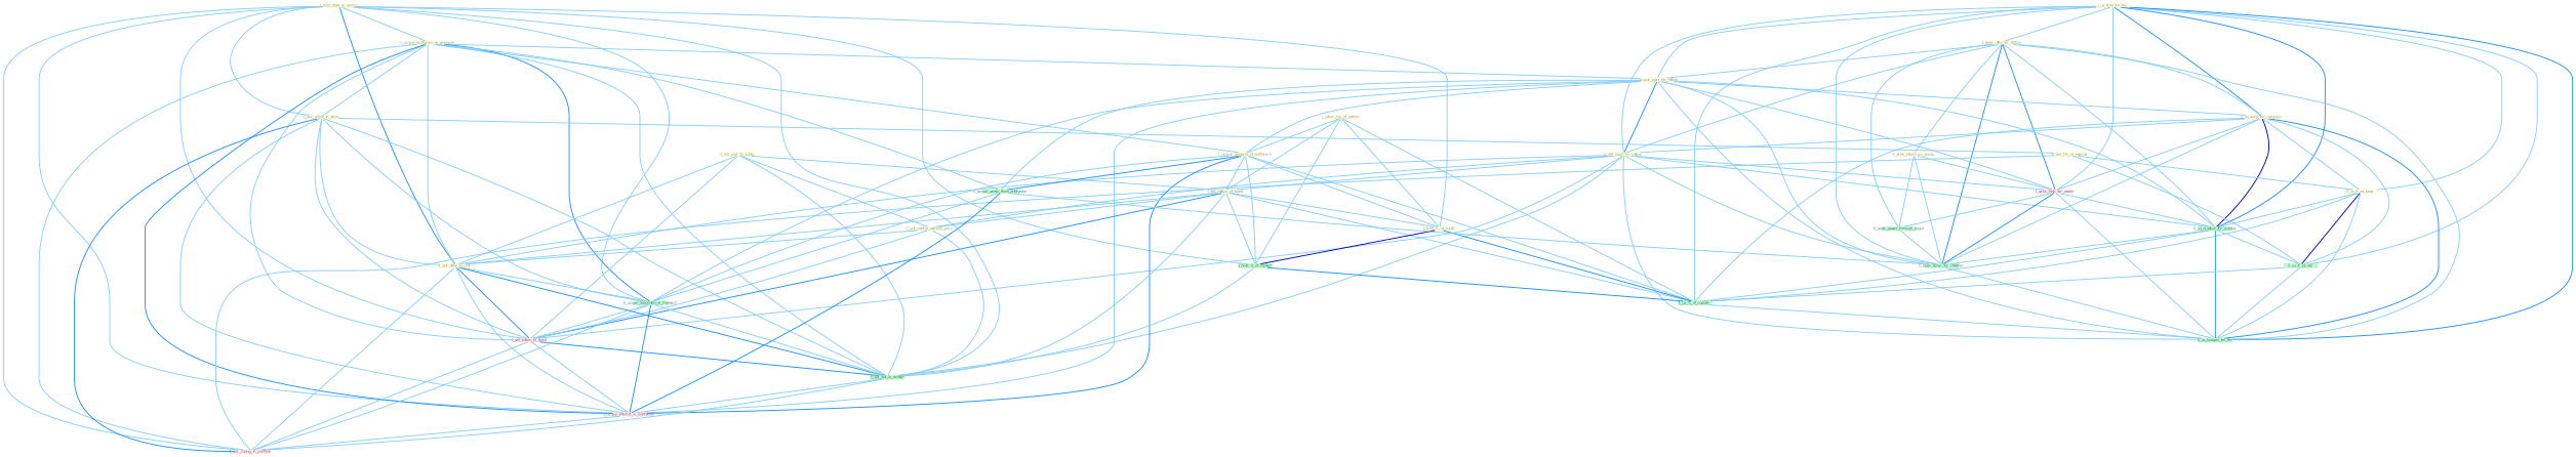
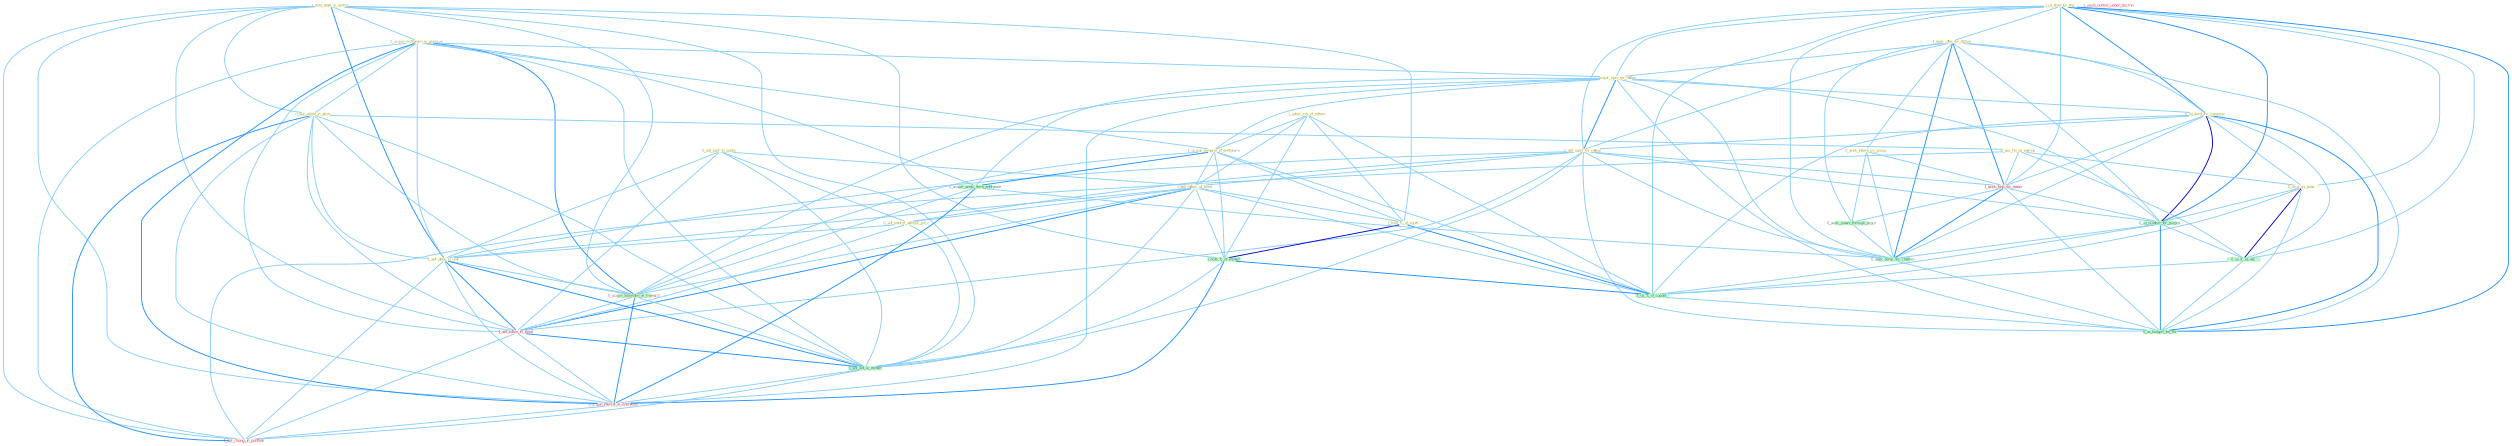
  graph {
    fontname="Comic Neue"
    node [color="#ffffe0" fixedsize=true fontcolor="#8b7d6b" fontname="Comic Neue" fontsize=4 shape=polygon style=filled]
    edge [color="#87cefa" fontname="Comic Neue" w=1]
    "1_hold_stake_in_ventur " [height=.06 width=.5]
    "1_us_term_for_the " [height=.06 width=.5]
    "1_seek_offer_for_station " [height=.06 width=.5]
    "0_acquir_entitynam_in_yearnum " [height=.06 width=.5]
    "0_acquir_oper_for_million " [height=.06 width=.5]
    "0_us_word_for_congress " [height=.06 width=.5]
    "0_seek_inform_on_group " [height=.06 width=.5]
    "0_see_volatil_in_stock " [height=.06 width=.5]
    "1_usher_era_of_reform " [height=.06 width=.5]
    "0_see_thi_as_exercis " [height=.06 width=.5]
    "0_sell_part_to_public " [height=.06 width=.5]
    "0_sell_asset_for_million " [height=.06 width=.5]
    "1_acquir_remaind_of_entitynam " [height=.06 width=.5]
    "0_us_it_as_base " [height=.06 width=.5]
    "1_sell_million_of_bond " [height=.06 width=.5]
    "0_sell_institut_without_price " [height=.06 width=.5]
    "1_sell_stake_in_unit " [height=.06 width=.5]
    "1_hold_%_of_equiti " [height=.06 width=.5]
    "1_seek_help_for_owner " [color="#fff0f5" fontcolor="#b22222" height=.06 width=.5]
    "1_sell_billion_in_bond " [color="#fff0f5" fontcolor="#b22222" height=.06 width=.5]
+   "1_usurp_author_under_doctrin " [color="#fff0f5" fontcolor="#b22222" height=.06 width=.5]
    "1_acquir_interest_in_entitynam " [color="#fff0f5" fontcolor="#b22222" height=.06 width=.5]
    "1_see_chang_in_portfolio " [color="#fff0f5" fontcolor="#b22222" height=.06 width=.5]
    "1_hold_%_of_market " [color="#BDFCC9" fontcolor="#2f4f4f" height=.06 width=.5]
-   "0_acquir_laboratori_in_transact " [color="#BDFCC9" fontcolor="#2f4f4f" height=.06 width=.5]
+   "0_acquir_laboratori_in_transact " [color="#BDFCC9" fontcolor="#b22222" height=.06 width=.5]
    n26 [color="#BDFCC9" fontcolor="#2f4f4f" height=.06 label="0_sell_sell_in_market" width=.5]
    "0_us_number_for_purpos " [color="#BDFCC9" fontcolor="#2f4f4f" height=.06 width=.5]
    "0_us_it_as_wai " [color="#BDFCC9" fontcolor="#2f4f4f" height=.06 width=.5]
    "1_us_%_of_capabl " [color="#BDFCC9" fontcolor="#2f4f4f" height=.06 width=.5]
    "0_seek_servic_for_children " [color="#BDFCC9" fontcolor="#2f4f4f" height=.06 width=.5]
    "0_us_budget_for_thi " [color="#BDFCC9" fontcolor="#2f4f4f" height=.06 width=.5]
    "0_seek_power_through_regul " [color="#BDFCC9" fontcolor="#2f4f4f" height=.06 width=.5]
    "0_acquir_servic_from_entitynam " [color="#BDFCC9" fontcolor="#2f4f4f" height=.06 width=.5]
    subgraph sub_1 {
      "1_hold_stake_in_ventur "
      "1_us_term_for_the "
      "1_seek_offer_for_station "
      "0_acquir_entitynam_in_yearnum "
      "0_acquir_oper_for_million "
      "0_us_word_for_congress "
      "0_seek_inform_on_group "
      "0_see_volatil_in_stock "
      "1_usher_era_of_reform "
      "0_see_thi_as_exercis "
      "0_sell_part_to_public "
      "0_sell_asset_for_million "
      "1_acquir_remaind_of_entitynam "
      "0_us_it_as_base "
      "1_sell_million_of_bond "
      "0_sell_institut_without_price "
      "1_sell_stake_in_unit "
      "1_hold_%_of_equiti "
    }
    subgraph sub_2 {
      "1_seek_help_for_owner "
      "1_sell_billion_in_bond "
+     "1_usurp_author_under_doctrin "
      "1_acquir_interest_in_entitynam "
      "1_see_chang_in_portfolio "
    }
    "1_hold_stake_in_ventur " -- "0_acquir_entitynam_in_yearnum "
    "1_hold_stake_in_ventur " -- "0_see_volatil_in_stock "
    "1_hold_stake_in_ventur " -- "1_sell_stake_in_unit " [color="#1e90ff" w=2]
    "1_hold_stake_in_ventur " -- "1_hold_%_of_equiti "
    "1_hold_stake_in_ventur " -- "1_sell_billion_in_bond "
    "1_hold_stake_in_ventur " -- "1_acquir_interest_in_entitynam "
    "1_hold_stake_in_ventur " -- "1_see_chang_in_portfolio "
    "1_hold_stake_in_ventur " -- "1_hold_%_of_market "
    "1_hold_stake_in_ventur " -- "0_acquir_laboratori_in_transact "
    "1_hold_stake_in_ventur " -- n26
    "1_us_term_for_the " -- "1_seek_offer_for_station "
    "1_us_term_for_the " -- "0_acquir_oper_for_million "
    "1_us_term_for_the " -- "0_us_word_for_congress " [color="#1e90ff" w=2]
    "1_us_term_for_the " -- "0_sell_asset_for_million "
    "1_us_term_for_the " -- "0_us_it_as_base "
    "1_us_term_for_the " -- "1_seek_help_for_owner "
    "1_us_term_for_the " -- "0_us_number_for_purpos " [color="#1e90ff" w=2]
    "1_us_term_for_the " -- "0_us_it_as_wai "
    "1_us_term_for_the " -- "1_us_%_of_capabl "
    "1_us_term_for_the " -- "0_seek_servic_for_children "
    "1_us_term_for_the " -- "0_us_budget_for_thi " [color="#1e90ff" w=2]
    "1_seek_offer_for_station " -- "0_acquir_oper_for_million "
    "1_seek_offer_for_station " -- "0_us_word_for_congress "
    "1_seek_offer_for_station " -- "0_seek_inform_on_group "
    "1_seek_offer_for_station " -- "0_sell_asset_for_million "
    "1_seek_offer_for_station " -- "1_seek_help_for_owner " [color="#1e90ff" w=2]
    "1_seek_offer_for_station " -- "0_us_number_for_purpos "
    "1_seek_offer_for_station " -- "0_seek_servic_for_children " [color="#1e90ff" w=2]
    "1_seek_offer_for_station " -- "0_us_budget_for_thi "
    "1_seek_offer_for_station " -- "0_seek_power_through_regul "
    "0_acquir_entitynam_in_yearnum " -- "0_acquir_oper_for_million "
    "0_acquir_entitynam_in_yearnum " -- "0_see_volatil_in_stock "
    "0_acquir_entitynam_in_yearnum " -- "1_acquir_remaind_of_entitynam "
    "0_acquir_entitynam_in_yearnum " -- "1_sell_stake_in_unit "
    "0_acquir_entitynam_in_yearnum " -- "1_sell_billion_in_bond "
    "0_acquir_entitynam_in_yearnum " -- "1_acquir_interest_in_entitynam " [color="#1e90ff" w=2]
    "0_acquir_entitynam_in_yearnum " -- "1_see_chang_in_portfolio "
    "0_acquir_entitynam_in_yearnum " -- "0_acquir_laboratori_in_transact " [color="#1e90ff" w=2]
    "0_acquir_entitynam_in_yearnum " -- n26
    "0_acquir_entitynam_in_yearnum " -- "0_acquir_servic_from_entitynam "
    "0_acquir_oper_for_million " -- "0_us_word_for_congress "
    "0_acquir_oper_for_million " -- "0_sell_asset_for_million " [color="#1e90ff" w=2]
    "0_acquir_oper_for_million " -- "1_acquir_remaind_of_entitynam "
-   "0_acquir_oper_for_million " -- "1_seek_help_for_owner "
+   "0_see_thi_as_exercis " -- "1_seek_help_for_owner "
    "0_acquir_oper_for_million " -- "1_acquir_interest_in_entitynam "
    "0_acquir_oper_for_million " -- "0_acquir_laboratori_in_transact "
    "0_acquir_oper_for_million " -- "0_us_number_for_purpos "
    "0_acquir_oper_for_million " -- "0_seek_servic_for_children "
    "0_acquir_oper_for_million " -- "0_us_budget_for_thi "
    "0_acquir_oper_for_million " -- "0_acquir_servic_from_entitynam "
    "0_us_word_for_congress " -- "0_sell_asset_for_million "
    "0_us_word_for_congress " -- "0_us_it_as_base "
    "0_us_word_for_congress " -- "1_seek_help_for_owner "
    "0_us_word_for_congress " -- "0_us_number_for_purpos " [color="#0000cd" w=2]
    "0_us_word_for_congress " -- "0_us_it_as_wai "
    "0_us_word_for_congress " -- "1_us_%_of_capabl "
    "0_us_word_for_congress " -- "0_seek_servic_for_children "
    "0_us_word_for_congress " -- "0_us_budget_for_thi " [color="#1e90ff" w=2]
    "0_seek_inform_on_group " -- "1_seek_help_for_owner "
    "0_seek_inform_on_group " -- "0_seek_servic_for_children "
    "0_seek_inform_on_group " -- "0_seek_power_through_regul "
    "0_see_volatil_in_stock " -- "0_see_thi_as_exercis "
    "0_see_volatil_in_stock " -- "1_sell_stake_in_unit "
    "0_see_volatil_in_stock " -- "1_sell_billion_in_bond "
    "0_see_volatil_in_stock " -- "1_acquir_interest_in_entitynam "
    "0_see_volatil_in_stock " -- "1_see_chang_in_portfolio " [color="#1e90ff" w=2]
    "0_see_volatil_in_stock " -- "0_acquir_laboratori_in_transact "
    "0_see_volatil_in_stock " -- n26
    "1_usher_era_of_reform " -- "1_acquir_remaind_of_entitynam "
    "1_usher_era_of_reform " -- "1_sell_million_of_bond "
    "1_usher_era_of_reform " -- "1_hold_%_of_equiti "
    "1_usher_era_of_reform " -- "1_hold_%_of_market "
    "1_usher_era_of_reform " -- "1_us_%_of_capabl "
    "0_see_thi_as_exercis " -- "0_us_it_as_base "
    "0_see_thi_as_exercis " -- "1_see_chang_in_portfolio "
    "0_see_thi_as_exercis " -- "0_us_it_as_wai "
    "0_sell_part_to_public " -- "1_sell_million_of_bond "
    "0_sell_part_to_public " -- "0_sell_institut_without_price "
    "0_sell_part_to_public " -- "1_sell_stake_in_unit "
    "0_sell_part_to_public " -- "1_sell_billion_in_bond "
    "0_sell_part_to_public " -- n26
    "0_sell_asset_for_million " -- "1_sell_million_of_bond "
    "0_sell_asset_for_million " -- "0_sell_institut_without_price "
    "0_sell_asset_for_million " -- "1_sell_stake_in_unit "
    "0_sell_asset_for_million " -- "1_seek_help_for_owner "
    "0_sell_asset_for_million " -- "1_sell_billion_in_bond "
    "0_sell_asset_for_million " -- n26
    "0_sell_asset_for_million " -- "0_us_number_for_purpos "
    "0_sell_asset_for_million " -- "0_seek_servic_for_children "
    "0_sell_asset_for_million " -- "0_us_budget_for_thi "
    "1_acquir_remaind_of_entitynam " -- "1_sell_million_of_bond "
    "1_acquir_remaind_of_entitynam " -- "1_hold_%_of_equiti "
-   "1_acquir_remaind_of_entitynam " -- "1_acquir_interest_in_entitynam " [color="#1e90ff" w=2]
+   "1_hold_%_of_market " -- "1_acquir_interest_in_entitynam " [color="#1e90ff" w=2]
    "1_acquir_remaind_of_entitynam " -- "1_hold_%_of_market "
    "1_acquir_remaind_of_entitynam " -- "0_acquir_laboratori_in_transact "
    "1_acquir_remaind_of_entitynam " -- "1_us_%_of_capabl "
    "1_acquir_remaind_of_entitynam " -- "0_acquir_servic_from_entitynam " [color="#1e90ff" w=2]
    "0_us_it_as_base " -- "0_us_number_for_purpos "
    "0_us_it_as_base " -- "0_us_it_as_wai " [color="#0000cd" w=3]
    "0_us_it_as_base " -- "1_us_%_of_capabl "
    "0_us_it_as_base " -- "0_us_budget_for_thi "
    "1_sell_million_of_bond " -- "0_sell_institut_without_price "
    "1_sell_million_of_bond " -- "1_sell_stake_in_unit "
    "1_sell_million_of_bond " -- "1_hold_%_of_equiti "
    "1_sell_million_of_bond " -- "1_sell_billion_in_bond " [color="#1e90ff" w=2]
    "1_sell_million_of_bond " -- "1_hold_%_of_market "
    "1_sell_million_of_bond " -- n26
    "1_sell_million_of_bond " -- "1_us_%_of_capabl "
    "0_sell_institut_without_price " -- "1_sell_stake_in_unit "
    "0_sell_institut_without_price " -- "1_sell_billion_in_bond "
    "0_sell_institut_without_price " -- n26
    "1_sell_stake_in_unit " -- "1_sell_billion_in_bond " [color="#1e90ff" w=2]
    "1_sell_stake_in_unit " -- "1_acquir_interest_in_entitynam "
    "1_sell_stake_in_unit " -- "1_see_chang_in_portfolio "
    "1_sell_stake_in_unit " -- "0_acquir_laboratori_in_transact "
    "1_sell_stake_in_unit " -- n26 [color="#1e90ff" w=2]
    "1_hold_%_of_equiti " -- "1_hold_%_of_market " [color="#0000cd" w=3]
    "1_hold_%_of_equiti " -- "1_us_%_of_capabl " [color="#1e90ff" w=2]
    "1_seek_help_for_owner " -- "0_us_number_for_purpos "
    "1_seek_help_for_owner " -- "0_seek_servic_for_children " [color="#1e90ff" w=2]
    "1_seek_help_for_owner " -- "0_us_budget_for_thi "
    "1_seek_help_for_owner " -- "0_seek_power_through_regul "
    "1_sell_billion_in_bond " -- "1_acquir_interest_in_entitynam "
    "1_sell_billion_in_bond " -- "1_see_chang_in_portfolio "
    "1_sell_billion_in_bond " -- n26 [color="#1e90ff" w=2]
    "1_acquir_interest_in_entitynam " -- "1_see_chang_in_portfolio "
    "1_hold_%_of_market " -- n26
    "1_hold_%_of_market " -- "1_us_%_of_capabl " [color="#1e90ff" w=2]
    "0_acquir_laboratori_in_transact " -- "1_sell_billion_in_bond "
    "0_acquir_laboratori_in_transact " -- "1_acquir_interest_in_entitynam " [color="#1e90ff" w=2]
-   "0_acquir_laboratori_in_transact " -- "1_see_chang_in_portfolio "
+   "0_acquir_laboratori_in_transact " -- "1_sell_million_of_bond "
    "0_acquir_laboratori_in_transact " -- n26
    n26 -- "1_acquir_interest_in_entitynam "
    n26 -- "1_see_chang_in_portfolio "
    "0_us_number_for_purpos " -- "0_us_it_as_wai "
    "0_us_number_for_purpos " -- "1_us_%_of_capabl "
    "0_us_number_for_purpos " -- "0_seek_servic_for_children "
    "0_us_number_for_purpos " -- "0_us_budget_for_thi " [color="#1e90ff" w=2]
    "0_us_it_as_wai " -- "1_us_%_of_capabl "
    "0_us_it_as_wai " -- "0_us_budget_for_thi "
    "1_us_%_of_capabl " -- "0_us_budget_for_thi "
    "0_seek_servic_for_children " -- "0_us_budget_for_thi "
    "0_seek_power_through_regul " -- "0_seek_servic_for_children "
    "0_acquir_servic_from_entitynam " -- "1_acquir_interest_in_entitynam " [color="#1e90ff" w=2]
    "0_acquir_servic_from_entitynam " -- "0_acquir_laboratori_in_transact "
    "0_acquir_servic_from_entitynam " -- "0_seek_servic_for_children "
  }
